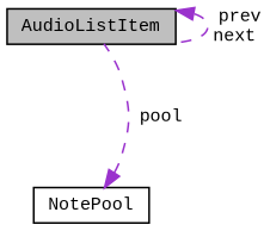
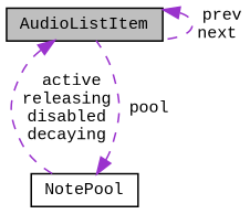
  digraph {
    fontname="Liberation Mono"
    node [color=black fontname="Liberation Mono" fontsize=10 shape=record style=filled]
    edge [color=darkorchid3 dir=back fontname="Liberation Mono" fontsize=10 labelfontname=Helvetica labelfontsize=10 style=dashed]
    n1 [fillcolor=grey75 fontcolor=black height=0.2 label=AudioListItem width=0.4]
    n2 [fillcolor=white height=0.2 label=NotePool width=0.4]
    n1 -> n1 [label=" prev\nnext"]
+   n1 -> n2 [label=" active\nreleasing\ndisabled\ndecaying"]
    n2 -> n1 [label=" pool"]
  }
